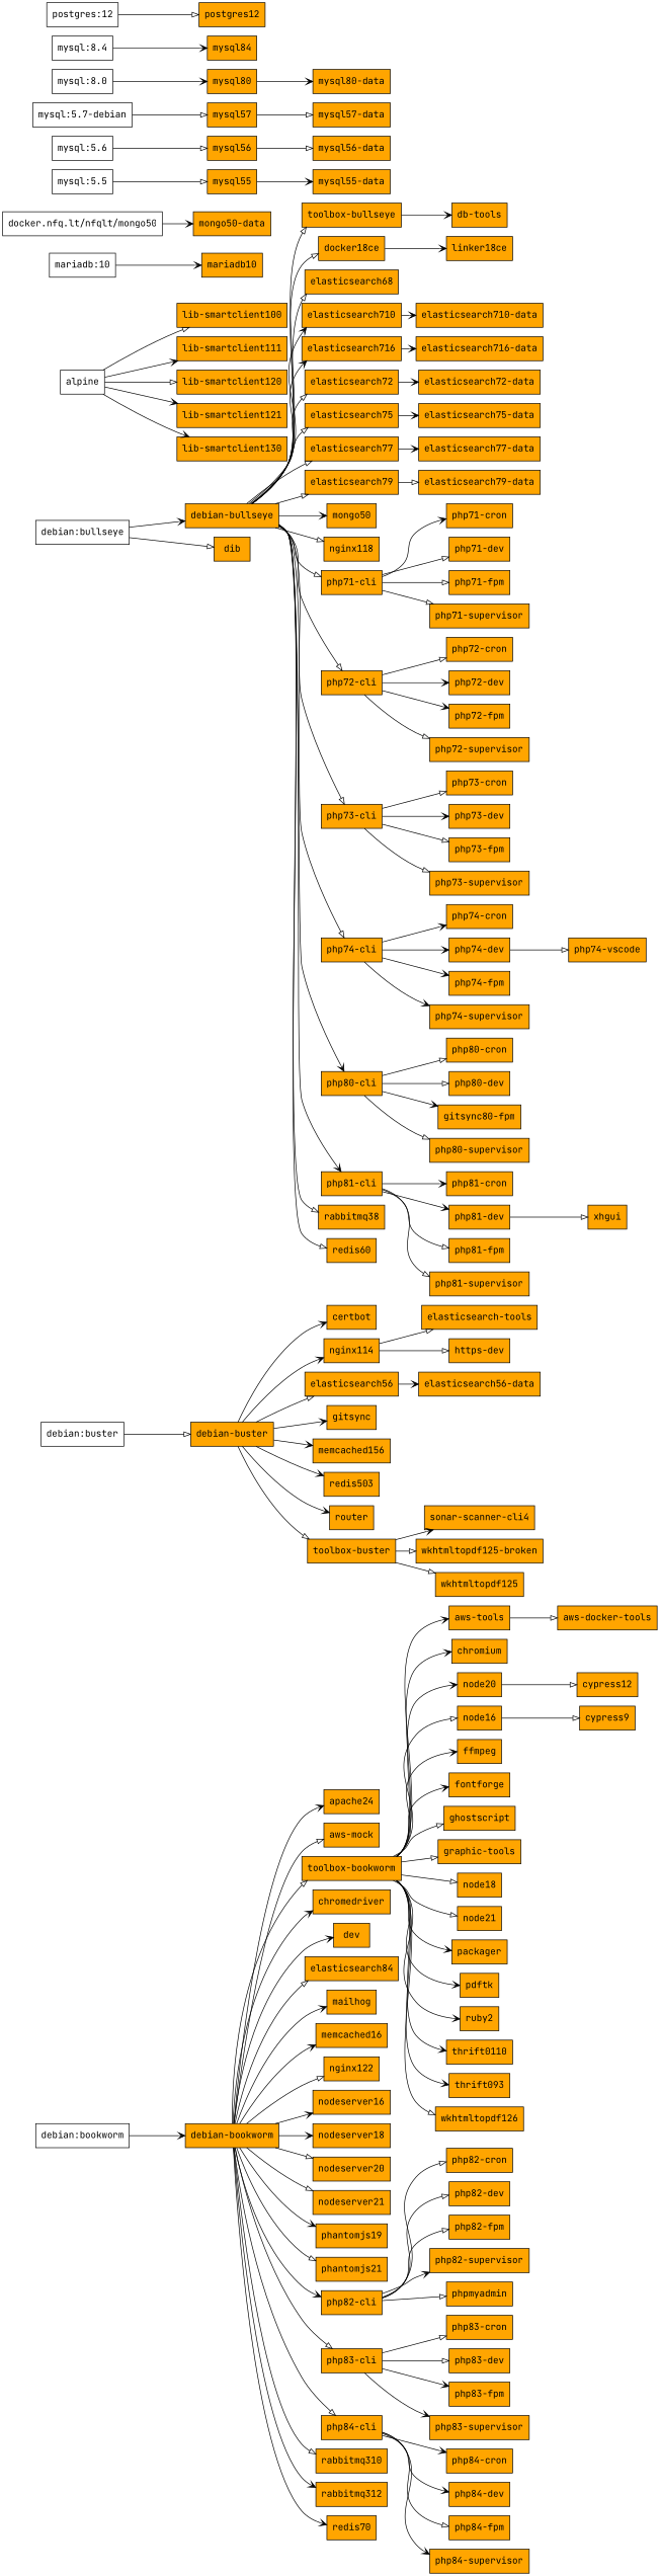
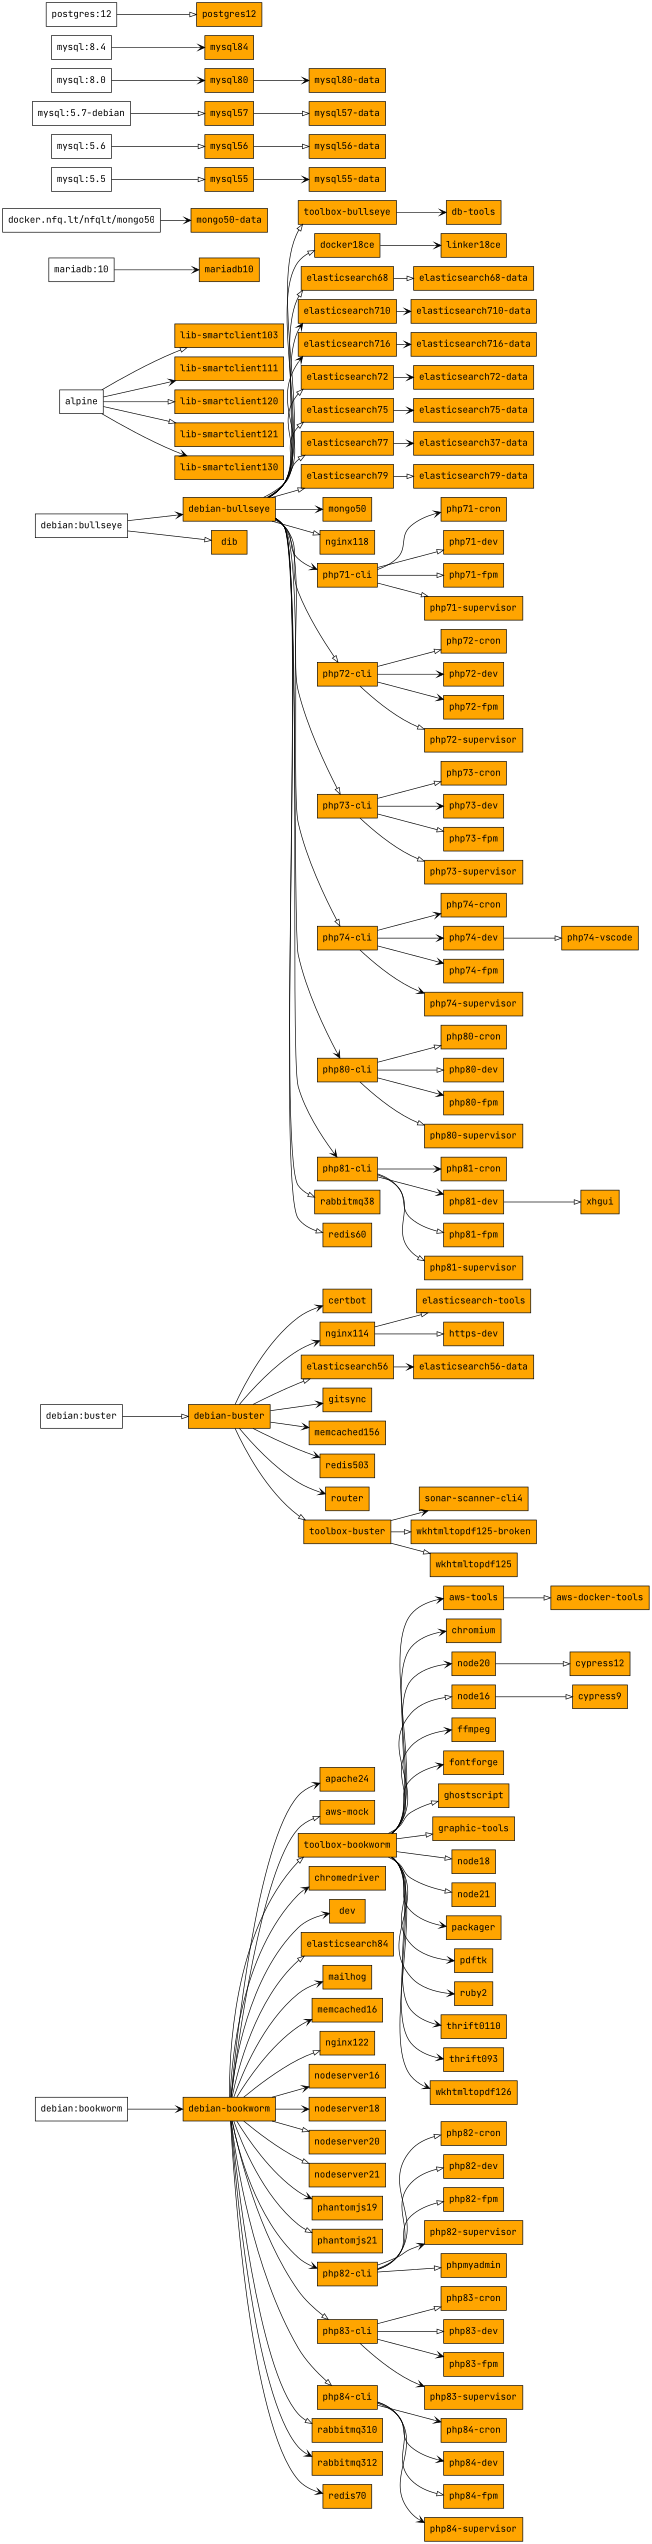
  digraph {
    fontname="JetBrains Mono"
    nodesep=0.2
    rankdir=LR
    ranksep=0.3
    node [fillcolor=orange fontname="JetBrains Mono" shape=box style=filled]
    edge [arrowhead=onormal fontname="JetBrains Mono"]
    "debian-bookworm"
    apache24
    "aws-mock"
    "toolbox-bookworm"
    chromedriver
    dev
    elasticsearch84
    mailhog
    memcached16
    nginx122
    nodeserver16
    nodeserver18
    nodeserver20
    nodeserver21
    phantomjs19
    phantomjs21
    "php82-cli"
    "php83-cli"
    "php84-cli"
    rabbitmq310
    rabbitmq312
    redis70
    "aws-tools"
    chromium
    node20
    node16
    ffmpeg
    fontforge
    ghostscript
    "graphic-tools"
    node18
    node21
    packager
    pdftk
    ruby2
    thrift0110
    thrift093
    wkhtmltopdf126
    "php82-cron"
    "php82-dev"
    "php82-fpm"
    "php82-supervisor"
    phpmyadmin
    "php83-cron"
    "php83-dev"
    "php83-fpm"
    "php83-supervisor"
    "php84-cron"
    "php84-dev"
    "php84-fpm"
    "php84-supervisor"
    "aws-docker-tools"
    cypress12
    cypress9
    "debian-buster"
    certbot
    nginx114
    elasticsearch56
    gitsync
    memcached156
    redis503
    router
    "toolbox-buster"
    "elasticsearch-tools"
    "https-dev"
    "elasticsearch56-data"
    "sonar-scanner-cli4"
    "wkhtmltopdf125-broken"
    wkhtmltopdf125
    "toolbox-bullseye"
    "db-tools"
    "debian:bookworm" [fillcolor=white]
    "debian-bullseye"
    docker18ce
    elasticsearch68
    elasticsearch710
    elasticsearch716
    elasticsearch72
    elasticsearch75
    elasticsearch77
    elasticsearch79
    mongo50
    nginx118
    "php71-cli"
    "php72-cli"
    "php73-cli"
    "php74-cli"
    "php80-cli"
    "php81-cli"
    rabbitmq38
    redis60
    "debian:bullseye" [fillcolor=white]
    dib
    linker18ce
+   "elasticsearch68-data"
    "elasticsearch710-data"
    "elasticsearch716-data"
    "elasticsearch72-data"
    "elasticsearch75-data"
-   "elasticsearch77-data"
+   "elasticsearch77-data" [label="elasticsearch37-data"]
    "elasticsearch79-data"
    "php71-cron"
    "php71-dev"
    "php71-fpm"
    "php71-supervisor"
    "php72-cron"
    "php72-dev"
    "php72-fpm"
    "php72-supervisor"
    "php73-cron"
    "php73-dev"
    "php73-fpm"
    "php73-supervisor"
    "php74-cron"
    "php74-dev"
    "php74-fpm"
    "php74-supervisor"
    "php80-cron"
    "php80-dev"
-   "php80-fpm" [label="gitsync80-fpm"]
+   "php80-fpm"
    "php80-supervisor"
    "php81-cron"
    "php81-dev"
    "php81-fpm"
    "php81-supervisor"
    "debian:buster" [fillcolor=white]
    alpine [fillcolor=white]
-   "lib-smartclient100"
+   "lib-smartclient100" [label="lib-smartclient103"]
    "lib-smartclient111"
    "lib-smartclient120"
    "lib-smartclient121"
    "lib-smartclient130"
    "mariadb:10" [fillcolor=white]
    mariadb10
    "docker.nfq.lt/nfqlt/mongo50" [fillcolor=white]
    "mongo50-data"
    mysql55
    "mysql55-data"
    "mysql:5.5" [fillcolor=white]
    mysql56
    "mysql56-data"
    "mysql:5.6" [fillcolor=white]
    mysql57
    "mysql57-data"
    "mysql:5.7-debian" [fillcolor=white]
    mysql80
    "mysql80-data"
    "mysql:8.0" [fillcolor=white]
    "mysql:8.4" [fillcolor=white]
    mysql84
    "php74-vscode"
    xhgui
    "postgres:12" [fillcolor=white]
    postgres12
    "debian-bookworm" -> apache24 [arrowhead=vee]
    "debian-bookworm" -> "aws-mock"
    "debian-bookworm" -> "toolbox-bookworm"
    "debian-bookworm" -> chromedriver [arrowhead=vee]
    "debian-bookworm" -> dev [arrowhead=vee]
    "debian-bookworm" -> elasticsearch84
    "debian-bookworm" -> mailhog [arrowhead=vee]
    "debian-bookworm" -> memcached16 [arrowhead=vee]
    "debian-bookworm" -> nginx122
    "debian-bookworm" -> nodeserver16 [arrowhead=vee]
    "debian-bookworm" -> nodeserver18 [arrowhead=vee]
    "debian-bookworm" -> nodeserver20
    "debian-bookworm" -> nodeserver21
    "debian-bookworm" -> phantomjs19 [arrowhead=vee]
    "debian-bookworm" -> phantomjs21
    "debian-bookworm" -> "php82-cli" [arrowhead=vee]
    "debian-bookworm" -> "php83-cli"
    "debian-bookworm" -> "php84-cli"
    "debian-bookworm" -> rabbitmq310
    "debian-bookworm" -> rabbitmq312 [arrowhead=vee]
    "debian-bookworm" -> redis70 [arrowhead=vee]
    "toolbox-bookworm" -> "aws-tools" [arrowhead=vee]
    "toolbox-bookworm" -> chromium [arrowhead=vee]
    "toolbox-bookworm" -> node20 [arrowhead=vee]
    "toolbox-bookworm" -> node16
    "toolbox-bookworm" -> ffmpeg [arrowhead=vee]
    "toolbox-bookworm" -> fontforge [arrowhead=vee]
    "toolbox-bookworm" -> ghostscript
    "toolbox-bookworm" -> "graphic-tools"
    "toolbox-bookworm" -> node18
    "toolbox-bookworm" -> node21
    "toolbox-bookworm" -> packager [arrowhead=vee]
    "toolbox-bookworm" -> pdftk [arrowhead=vee]
    "toolbox-bookworm" -> ruby2 [arrowhead=vee]
    "toolbox-bookworm" -> thrift0110 [arrowhead=vee]
    "toolbox-bookworm" -> thrift093 [arrowhead=vee]
-   "toolbox-bookworm" -> wkhtmltopdf126
+   "toolbox-bookworm" -> wkhtmltopdf126 [arrowhead=vee]
    "php82-cli" -> "php82-cron"
    "php82-cli" -> "php82-dev"
    "php82-cli" -> "php82-fpm"
    "php82-cli" -> "php82-supervisor" [arrowhead=vee]
    "php82-cli" -> phpmyadmin
    "php83-cli" -> "php83-cron"
    "php83-cli" -> "php83-dev"
    "php83-cli" -> "php83-fpm" [arrowhead=vee]
    "php83-cli" -> "php83-supervisor" [arrowhead=vee]
    "php84-cli" -> "php84-cron" [arrowhead=vee]
    "php84-cli" -> "php84-dev" [arrowhead=vee]
    "php84-cli" -> "php84-fpm"
    "php84-cli" -> "php84-supervisor" [arrowhead=vee]
    "aws-tools" -> "aws-docker-tools"
    node20 -> cypress12
    node16 -> cypress9
    "debian-buster" -> certbot [arrowhead=vee]
    "debian-buster" -> nginx114 [arrowhead=vee]
    "debian-buster" -> elasticsearch56
    "debian-buster" -> gitsync [arrowhead=vee]
    "debian-buster" -> memcached156 [arrowhead=vee]
    "debian-buster" -> redis503 [arrowhead=vee]
    "debian-buster" -> router [arrowhead=vee]
    "debian-buster" -> "toolbox-buster"
    nginx114 -> "elasticsearch-tools"
    nginx114 -> "https-dev"
    elasticsearch56 -> "elasticsearch56-data" [arrowhead=vee]
    "toolbox-buster" -> "sonar-scanner-cli4" [arrowhead=vee]
    "toolbox-buster" -> "wkhtmltopdf125-broken"
    "toolbox-buster" -> wkhtmltopdf125
    "toolbox-bullseye" -> "db-tools" [arrowhead=vee]
    "debian:bookworm" -> "debian-bookworm" [arrowhead=vee]
    "debian-bullseye" -> "toolbox-bullseye"
    "debian-bullseye" -> docker18ce
    "debian-bullseye" -> elasticsearch68
    "debian-bullseye" -> elasticsearch710 [arrowhead=vee]
    "debian-bullseye" -> elasticsearch716 [arrowhead=vee]
    "debian-bullseye" -> elasticsearch72
    "debian-bullseye" -> elasticsearch75
    "debian-bullseye" -> elasticsearch77
    "debian-bullseye" -> elasticsearch79
    "debian-bullseye" -> mongo50 [arrowhead=vee]
    "debian-bullseye" -> nginx118
-   "debian-bullseye" -> "php71-cli"
+   "debian-bullseye" -> "php71-cli" [arrowhead=vee]
    "debian-bullseye" -> "php72-cli"
    "debian-bullseye" -> "php73-cli"
    "debian-bullseye" -> "php74-cli"
    "debian-bullseye" -> "php80-cli" [arrowhead=vee]
    "debian-bullseye" -> "php81-cli" [arrowhead=vee]
    "debian-bullseye" -> rabbitmq38
    "debian-bullseye" -> redis60
    docker18ce -> linker18ce [arrowhead=vee]
+   elasticsearch68 -> "elasticsearch68-data"
    elasticsearch710 -> "elasticsearch710-data" [arrowhead=vee]
    elasticsearch716 -> "elasticsearch716-data" [arrowhead=vee]
    elasticsearch72 -> "elasticsearch72-data" [arrowhead=vee]
    elasticsearch75 -> "elasticsearch75-data" [arrowhead=vee]
    elasticsearch77 -> "elasticsearch77-data" [arrowhead=vee]
    elasticsearch79 -> "elasticsearch79-data"
    "php71-cli" -> "php71-cron" [arrowhead=vee]
    "php71-cli" -> "php71-dev"
    "php71-cli" -> "php71-fpm"
    "php71-cli" -> "php71-supervisor"
    "php72-cli" -> "php72-cron"
    "php72-cli" -> "php72-dev" [arrowhead=vee]
    "php72-cli" -> "php72-fpm" [arrowhead=vee]
    "php72-cli" -> "php72-supervisor"
    "php73-cli" -> "php73-cron"
    "php73-cli" -> "php73-dev" [arrowhead=vee]
    "php73-cli" -> "php73-fpm"
    "php73-cli" -> "php73-supervisor"
    "php74-cli" -> "php74-cron" [arrowhead=vee]
    "php74-cli" -> "php74-dev" [arrowhead=vee]
    "php74-cli" -> "php74-fpm" [arrowhead=vee]
    "php74-cli" -> "php74-supervisor" [arrowhead=vee]
    "php80-cli" -> "php80-cron"
    "php80-cli" -> "php80-dev"
    "php80-cli" -> "php80-fpm" [arrowhead=vee]
    "php80-cli" -> "php80-supervisor"
    "php81-cli" -> "php81-cron" [arrowhead=vee]
    "php81-cli" -> "php81-dev" [arrowhead=vee]
    "php81-cli" -> "php81-fpm"
    "php81-cli" -> "php81-supervisor"
    "debian:bullseye" -> "debian-bullseye" [arrowhead=vee]
    "debian:bullseye" -> dib
    "php74-dev" -> "php74-vscode"
    "php81-dev" -> xhgui
    "debian:buster" -> "debian-buster"
    alpine -> "lib-smartclient100"
    alpine -> "lib-smartclient111" [arrowhead=vee]
    alpine -> "lib-smartclient120"
-   alpine -> "lib-smartclient121" [arrowhead=vee]
+   alpine -> "lib-smartclient121"
    alpine -> "lib-smartclient130" [arrowhead=vee]
    "mariadb:10" -> mariadb10 [arrowhead=vee]
    "docker.nfq.lt/nfqlt/mongo50" -> "mongo50-data" [arrowhead=vee]
    mysql55 -> "mysql55-data" [arrowhead=vee]
    "mysql:5.5" -> mysql55
    mysql56 -> "mysql56-data"
    "mysql:5.6" -> mysql56
    mysql57 -> "mysql57-data"
    "mysql:5.7-debian" -> mysql57
    mysql80 -> "mysql80-data" [arrowhead=vee]
    "mysql:8.0" -> mysql80 [arrowhead=vee]
    "mysql:8.4" -> mysql84 [arrowhead=vee]
    "postgres:12" -> postgres12
  }
